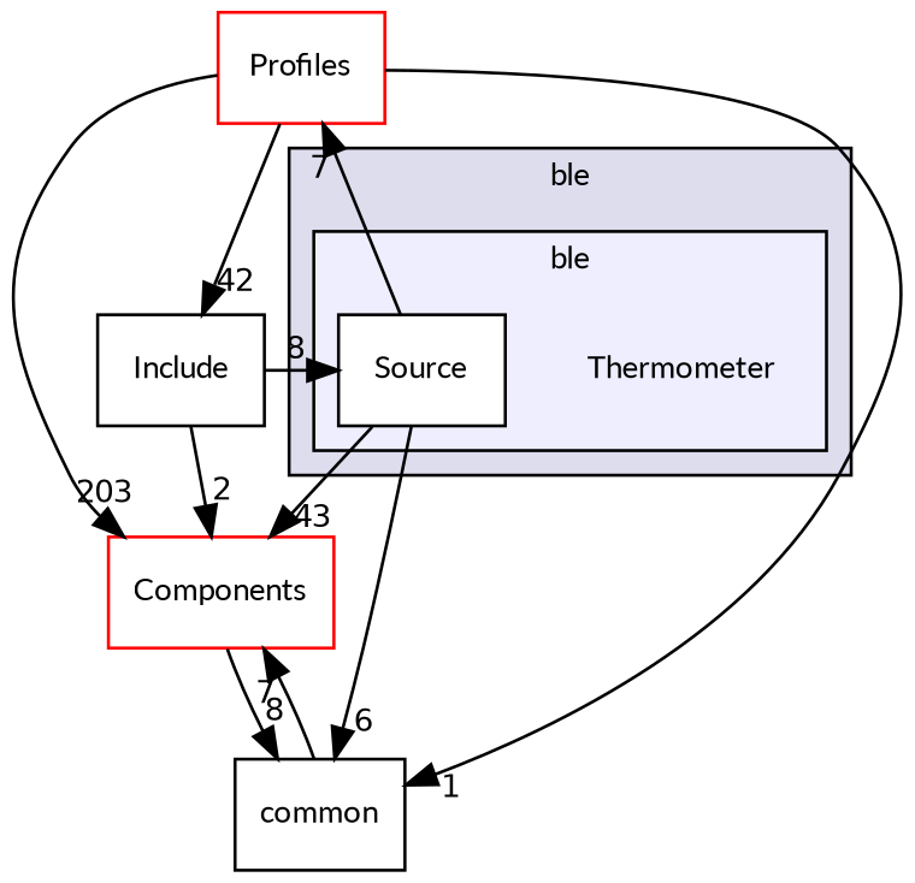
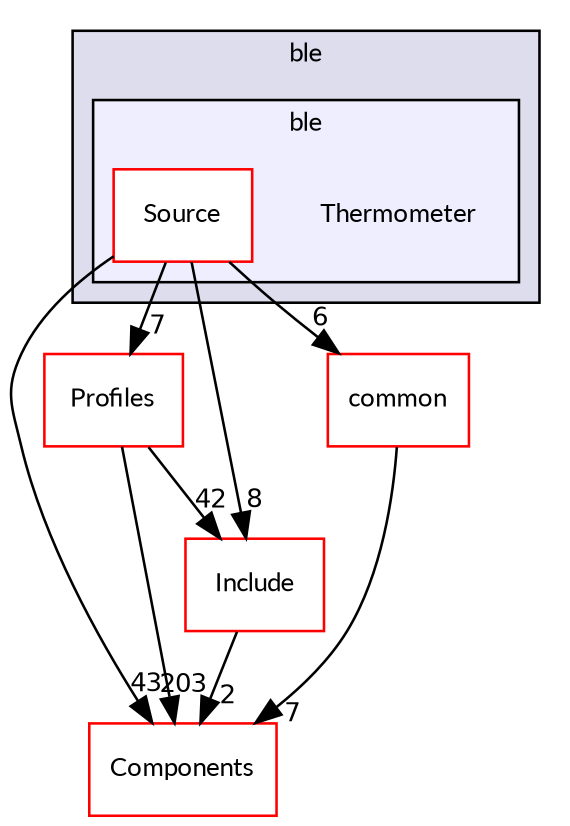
  digraph {
    compound=true
    fontname=Lato
    node [fontname=Lato fontsize=10 shape=box color=red fillcolor=white style=filled]
    edge [headlabel=7 labeldistance=1.5 labelfontname=Helvetica labelfontsize=10 fontname=Lato]
    n1 [label=Thermometer shape=plaintext color="" fillcolor="" style=""]
-   n2 [color=black label=Source]
+   n2 [label=Source]
    n3 [label=Components]
    n4 [label=Profiles]
-   n5 [color=black label=common]
-   n6 [label=Include color="" fillcolor="" style=""]
+   n5 [label=common]
+   n6 [label=Include fillcolor="" style=""]
    subgraph cluster_1 {
      bgcolor="#ddddee"
      fontsize=10
      label=ble
      pencolor=black
      subgraph cluster_2 {
        bgcolor="#eeeeff"
        fontsize=10
        pencolor=black
        n1
        n2
      }
    }
    n2 -> n3 [headlabel=43]
    n2 -> n4
    n2 -> n5 [headlabel=6]
-   n6 -> n2 [headlabel=8]
-   n3 -> n5 [headlabel=8]
+   n2 -> n6 [headlabel=8]
    n4 -> n3 [headlabel=203]
-   n4 -> n5 [headlabel=1]
    n4 -> n6 [headlabel=42]
    n5 -> n3
    n6 -> n3 [headlabel=2]
  }
